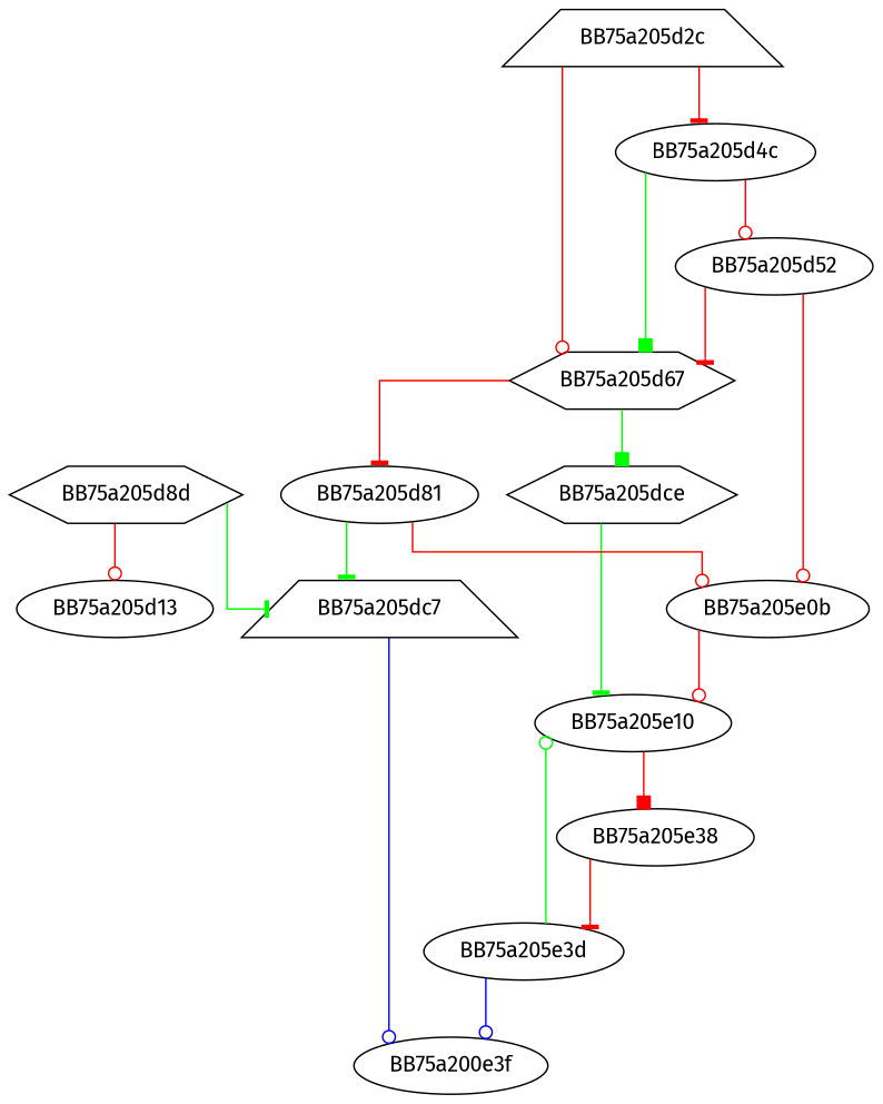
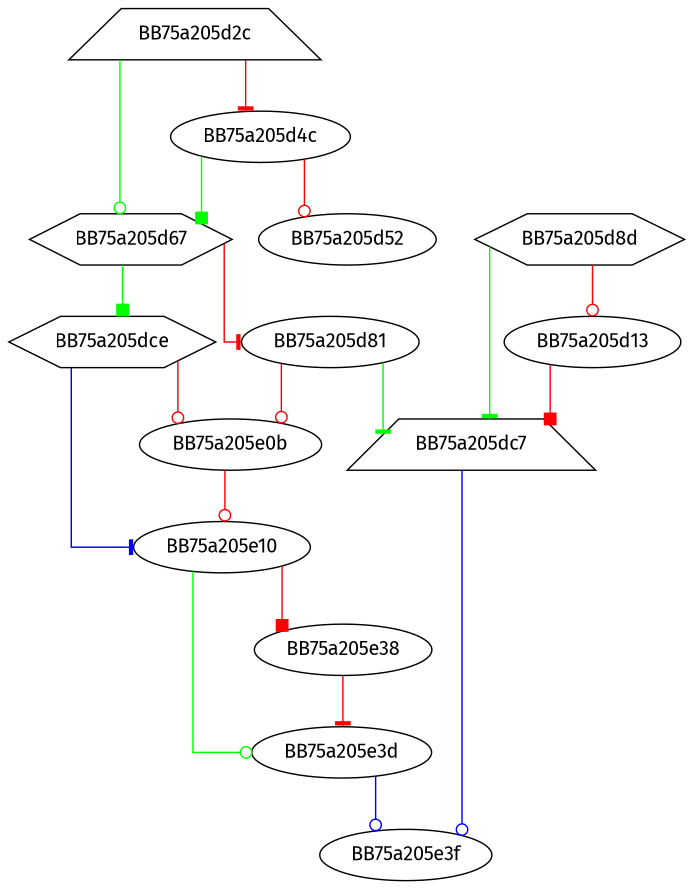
  digraph {
    fontname="Fira Sans"
    splines=ortho
    node [fontname="Fira Sans" shape=ellipse]
    edge [arrowhead=odot color=red fontname="Fira Sans"]
    BB75a205d2c [shape=trapezium]
    BB75a205d67 [shape=hexagon]
    BB75a205d4c
    BB75a205dce [shape=hexagon]
    BB75a205d81
    BB75a205d52
    BB75a205e10
    BB75a205e0b
    BB75a205dc7 [shape=trapezium]
    BB75a205e3d
    BB75a205e38
-   BB75a205e3f [label=BB75a200e3f]
+   BB75a205e3f
    BB75a205d8d [shape=hexagon]
    n14 [label=BB75a205d13]
-   BB75a205d2c -> BB75a205d67
+   BB75a205d2c -> BB75a205d67 [color=green]
    BB75a205d2c -> BB75a205d4c [arrowhead=tee]
    BB75a205d67 -> BB75a205dce [arrowhead=box color=green]
    BB75a205d67 -> BB75a205d81 [arrowhead=tee]
    BB75a205d4c -> BB75a205d67 [arrowhead=box color=green]
    BB75a205d4c -> BB75a205d52
-   BB75a205dce -> BB75a205e10 [arrowhead=tee color=green]
-   BB75a205d52 -> BB75a205e0b
+   BB75a205dce -> BB75a205e10 [arrowhead=tee color=blue]
+   BB75a205dce -> BB75a205e0b
    BB75a205d81 -> BB75a205e0b
    BB75a205d81 -> BB75a205dc7 [arrowhead=tee color=green]
-   BB75a205d52 -> BB75a205d67 [arrowhead=tee]
-   BB75a205e3d -> BB75a205e10 [color=green]
+   BB75a205e10 -> BB75a205e3d [color=green]
    BB75a205e10 -> BB75a205e38 [arrowhead=box]
    BB75a205e0b -> BB75a205e10
    BB75a205dc7 -> BB75a205e3f [color=blue]
    BB75a205e3d -> BB75a205e3f [color=blue]
    BB75a205e38 -> BB75a205e3d [arrowhead=tee]
    BB75a205d8d -> BB75a205dc7 [arrowhead=tee color=green]
    BB75a205d8d -> n14
+   n14 -> BB75a205dc7 [arrowhead=box]
  }
